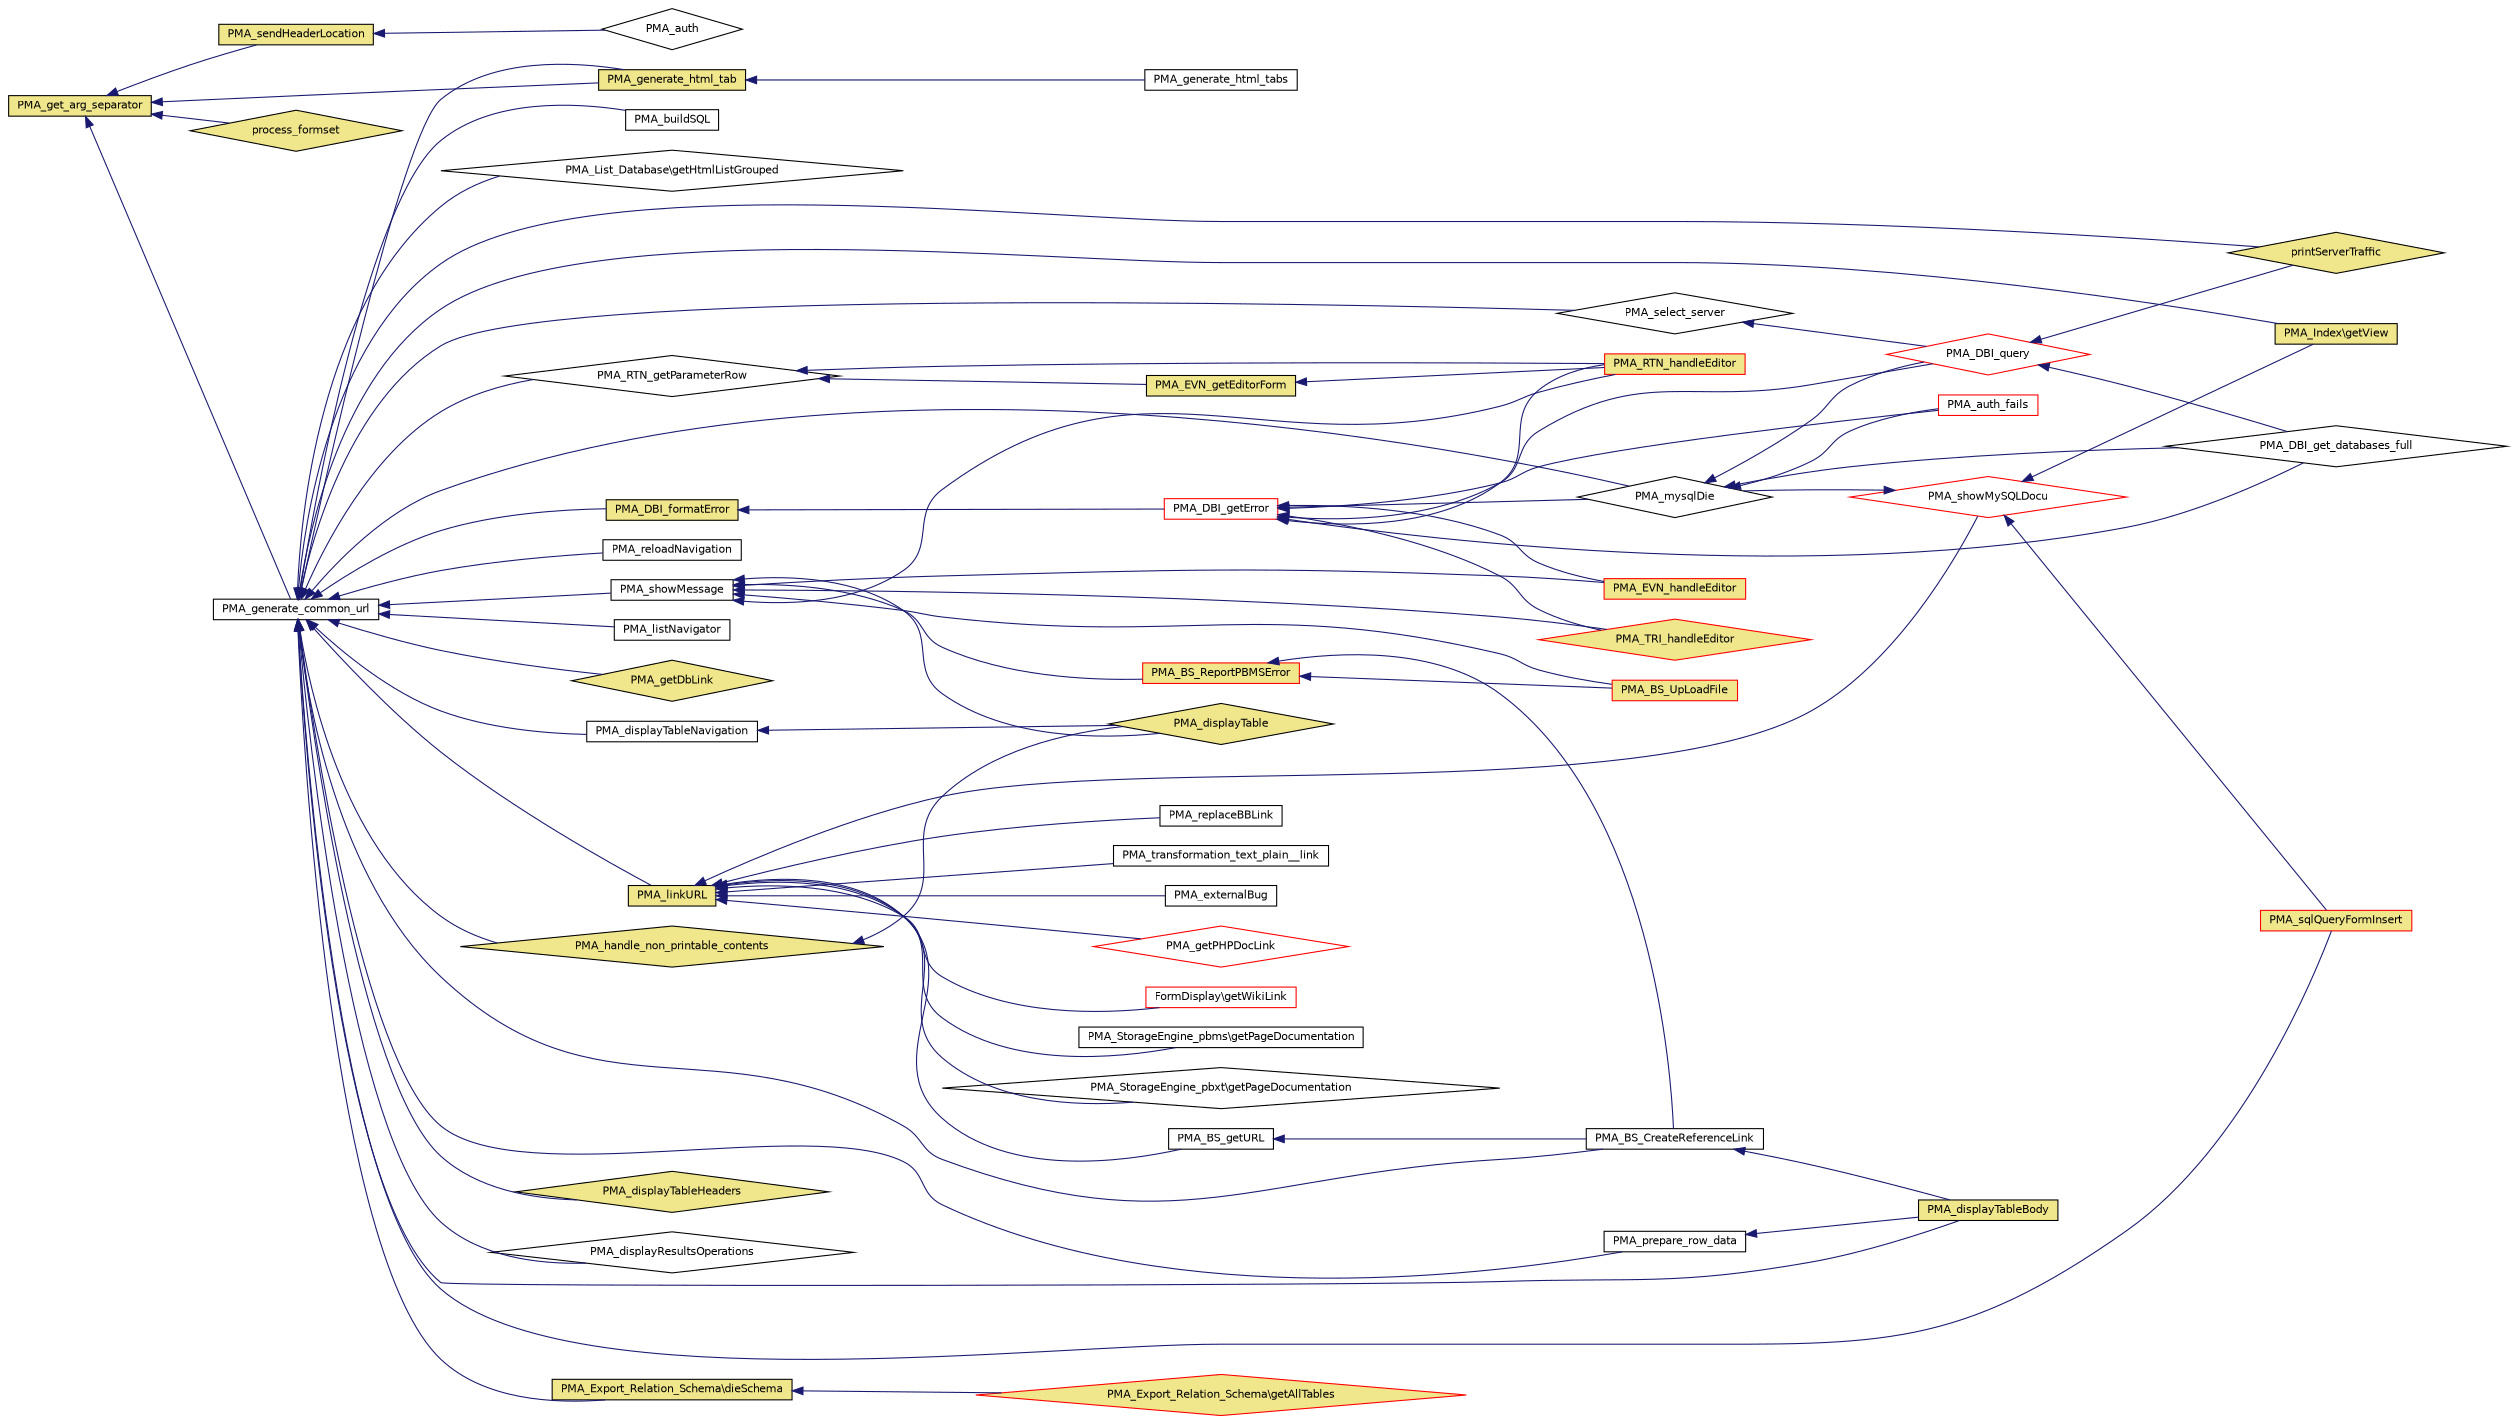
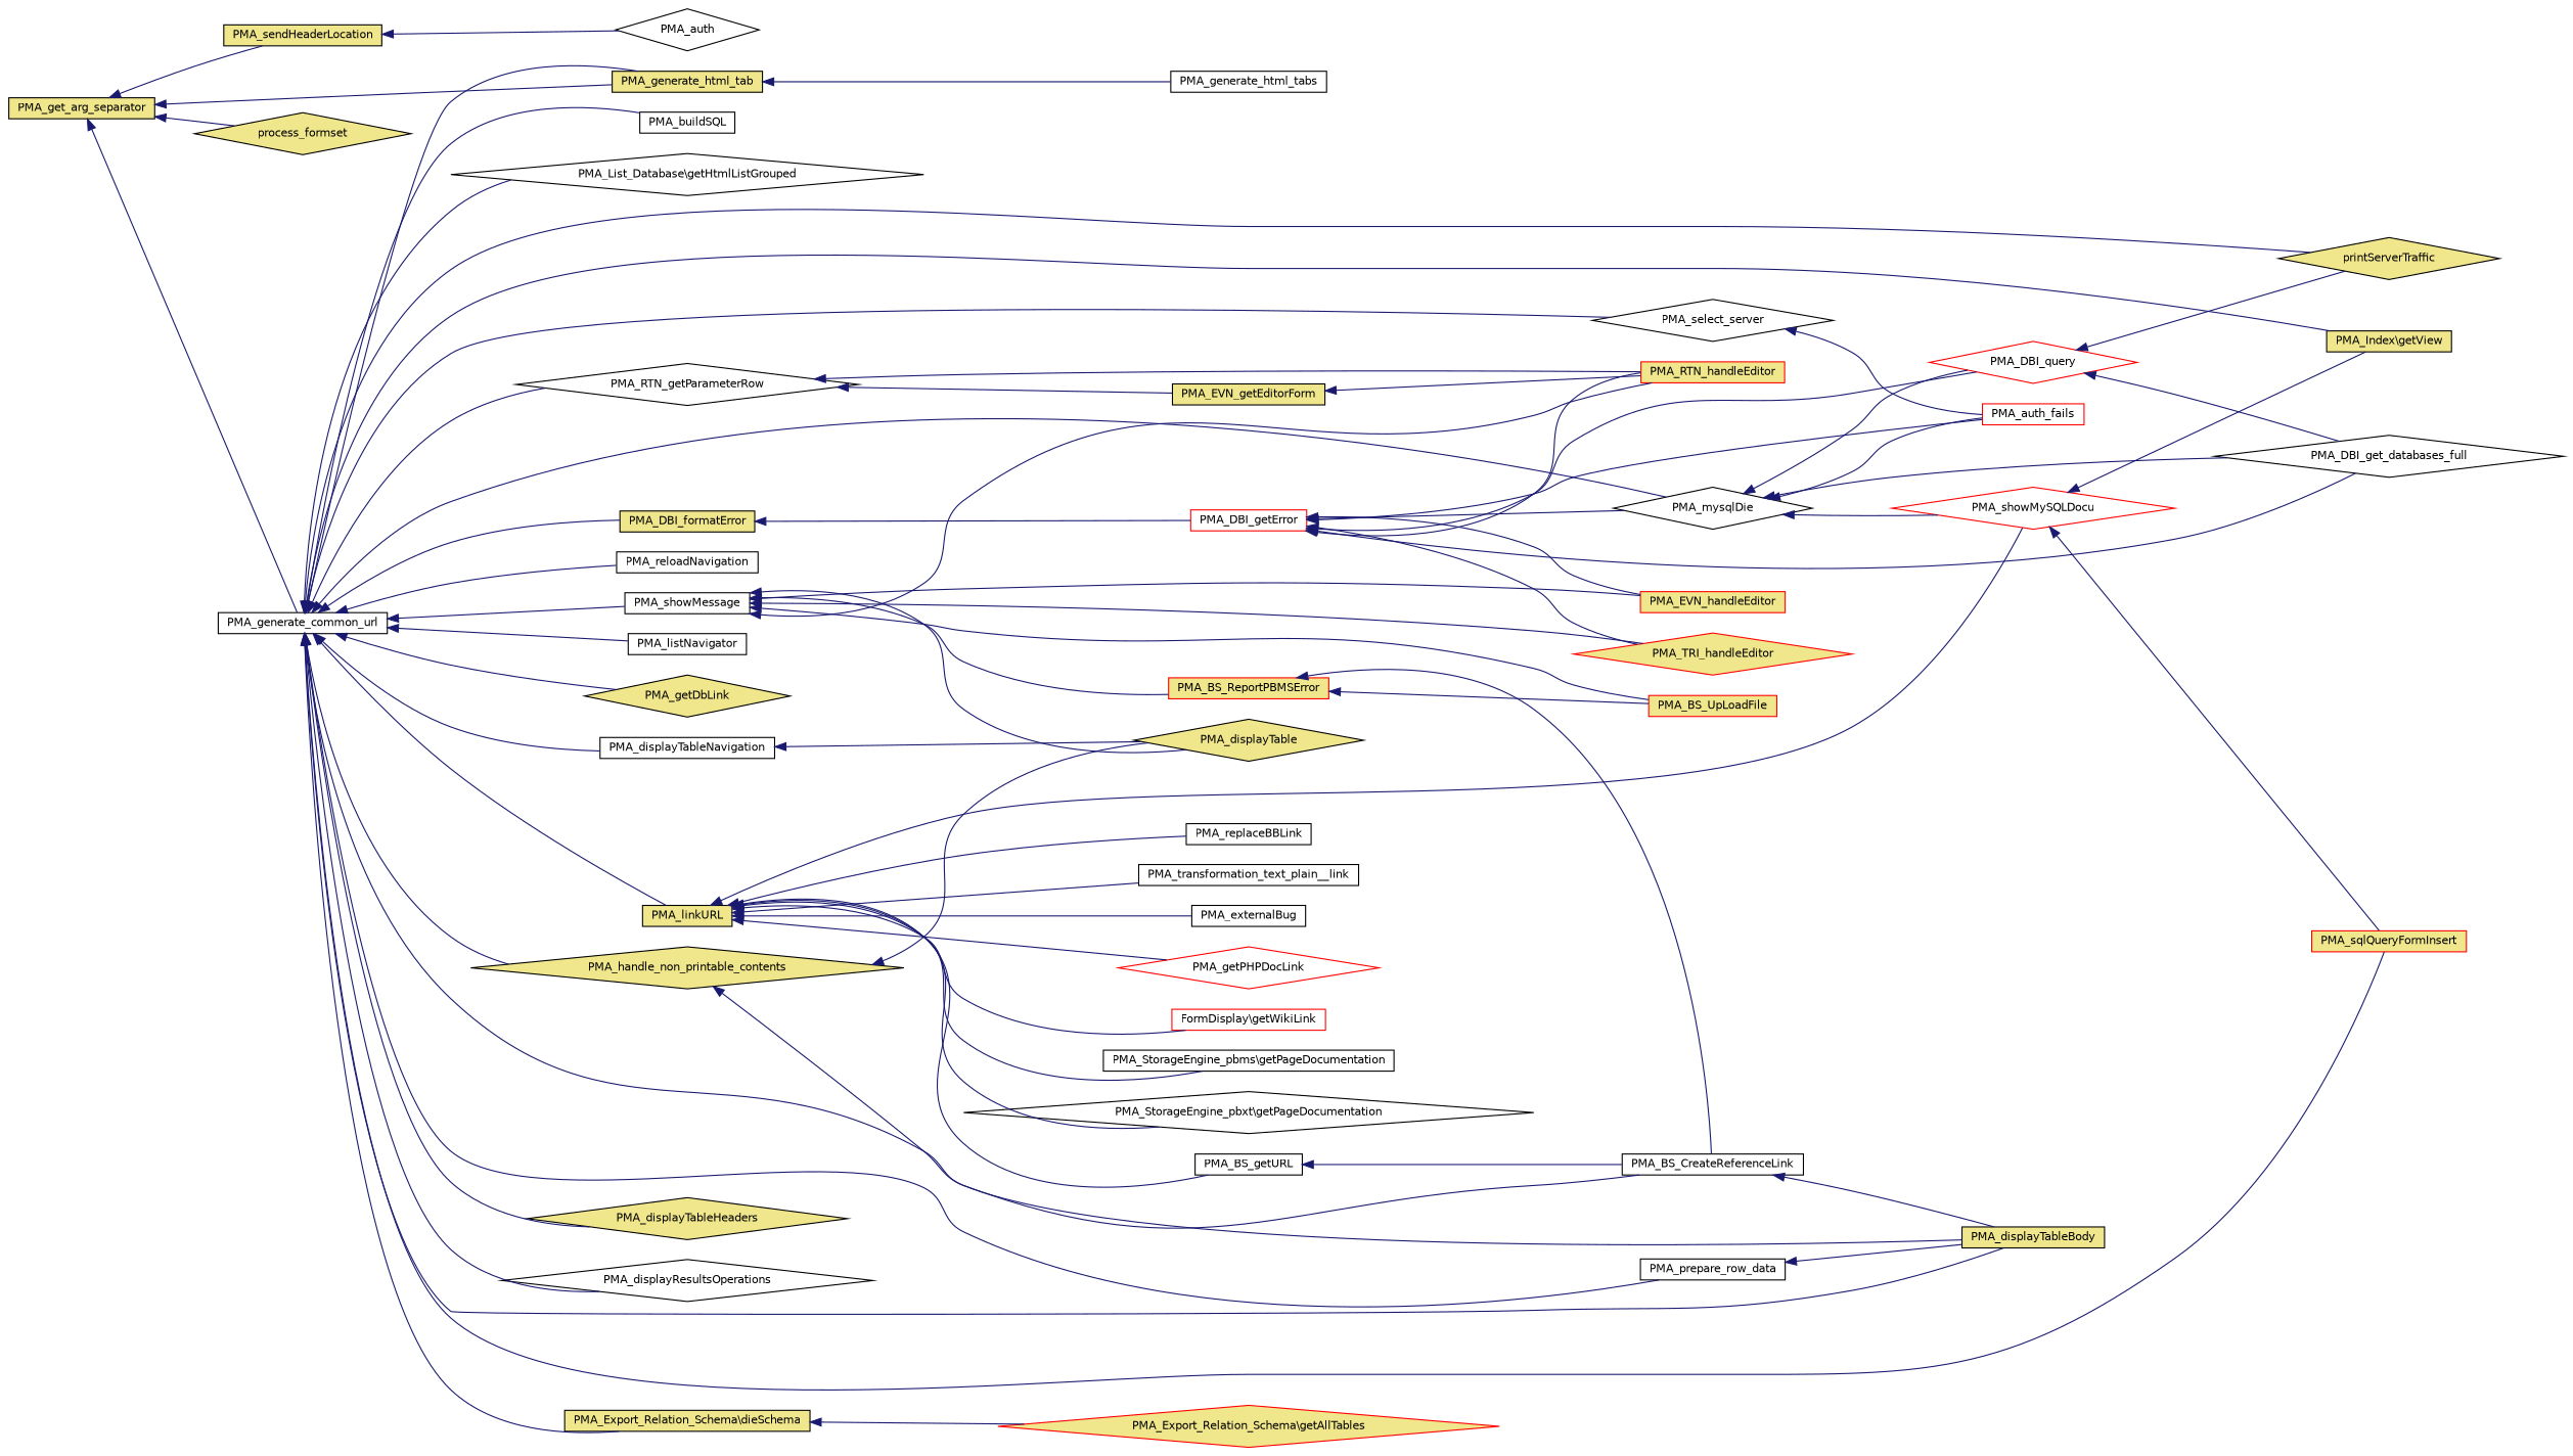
  digraph {
    rankdir=LR
    node [color=black fillcolor=white fontname=Helvetica fontsize=10 shape=box style=filled]
    edge [color=midnightblue dir=back fontname=Helvetica fontsize=10 labelfontname=Helvetica labelfontsize=10 style=solid]
    n1 [fillcolor=khaki fontcolor=black height=0.2 label=PMA_get_arg_separator width=0.4]
    n2 [fillcolor=khaki height=0.2 label=PMA_generate_html_tab width=0.4]
    n3 [fillcolor=khaki height=0.2 label=PMA_sendHeaderLocation width=0.4]
    n4 [fillcolor=khaki height=0.2 label=process_formset shape=diamond width=0.4]
    n5 [height=0.2 label=PMA_generate_common_url width=0.4]
    n6 [height=0.2 label=PMA_generate_html_tabs width=0.4]
    n7 [height=0.2 label=PMA_auth shape=diamond width=0.4]
    n8 [height=0.2 label=PMA_BS_CreateReferenceLink width=0.4]
    n9 [fillcolor=khaki height=0.2 label=PMA_displayTableBody width=0.4]
    n10 [height=0.2 label=PMA_mysqlDie shape=diamond width=0.4]
    n11 [fillcolor=khaki height=0.2 label=printServerTraffic shape=diamond width=0.4]
    n12 [height=0.2 label=PMA_reloadNavigation width=0.4]
    n13 [height=0.2 label=PMA_showMessage width=0.4]
    n14 [height=0.2 label=PMA_listNavigator width=0.4]
    n15 [fillcolor=khaki height=0.2 label=PMA_getDbLink shape=diamond width=0.4]
    n16 [fillcolor=khaki height=0.2 label=PMA_linkURL width=0.4]
    n17 [fillcolor=khaki height=0.2 label="PMA_Index\\getView" width=0.4]
    n18 [color=red fillcolor=khaki height=0.2 label=PMA_sqlQueryFormInsert width=0.4]
    n19 [fillcolor=khaki height=0.2 label=PMA_DBI_formatError width=0.4]
    n20 [height=0.2 label=PMA_displayTableNavigation width=0.4]
    n21 [fillcolor=khaki height=0.2 label=PMA_displayTableHeaders shape=diamond width=0.4]
    n22 [height=0.2 label=PMA_displayResultsOperations shape=diamond width=0.4]
    n23 [fillcolor=khaki height=0.2 label=PMA_handle_non_printable_contents shape=diamond width=0.4]
    n24 [height=0.2 label=PMA_prepare_row_data width=0.4]
    n25 [fillcolor=khaki height=0.2 label="PMA_Export_Relation_Schema\\dieSchema" width=0.4]
    n26 [height=0.2 label=PMA_buildSQL width=0.4]
    n27 [height=0.2 label="PMA_List_Database\\getHtmlListGrouped" shape=diamond width=0.4]
    n28 [height=0.2 label=PMA_RTN_getParameterRow shape=diamond width=0.4]
    n29 [height=0.2 label=PMA_select_server shape=diamond width=0.4]
    n30 [color=red height=0.2 label=PMA_auth_fails width=0.4]
    n31 [color=red height=0.2 label=PMA_DBI_query shape=diamond width=0.4]
    n32 [height=0.2 label=PMA_DBI_get_databases_full shape=diamond width=0.4]
    n33 [color=red fillcolor=khaki height=0.2 label=PMA_BS_ReportPBMSError width=0.4]
    n34 [color=red fillcolor=khaki height=0.2 label=PMA_BS_UpLoadFile width=0.4]
    n35 [fillcolor=khaki height=0.2 label=PMA_displayTable shape=diamond width=0.4]
    n36 [color=red fillcolor=khaki height=0.2 label=PMA_EVN_handleEditor width=0.4]
    n37 [color=red fillcolor=khaki height=0.2 label=PMA_RTN_handleEditor width=0.4]
    n38 [color=red fillcolor=khaki height=0.2 label=PMA_TRI_handleEditor shape=diamond width=0.4]
    n39 [height=0.2 label=PMA_BS_getURL width=0.4]
    n40 [color=red height=0.2 label=PMA_showMySQLDocu shape=diamond width=0.4]
    n41 [height=0.2 label=PMA_externalBug width=0.4]
    n42 [color=red height=0.2 label=PMA_getPHPDocLink shape=diamond width=0.4]
    n43 [color=red height=0.2 label="FormDisplay\\getWikiLink" width=0.4]
    n44 [height=0.2 label="PMA_StorageEngine_pbms\\getPageDocumentation" width=0.4]
    n45 [height=0.2 label="PMA_StorageEngine_pbxt\\getPageDocumentation" shape=diamond width=0.4]
    n46 [height=0.2 label=PMA_replaceBBLink width=0.4]
    n47 [height=0.2 label=PMA_transformation_text_plain__link width=0.4]
    n48 [color=red height=0.2 label=PMA_DBI_getError width=0.4]
    n49 [color=red fillcolor=khaki height=0.2 label="PMA_Export_Relation_Schema\\getAllTables" shape=diamond width=0.4]
    n50 [fillcolor=khaki height=0.2 label=PMA_EVN_getEditorForm width=0.4]
    n1 -> n2
    n1 -> n3
    n1 -> n4
    n1 -> n5
    n2 -> n6
    n3 -> n7
    n5 -> n2
    n5 -> n8
    n5 -> n9
    n5 -> n10
    n5 -> n11
    n5 -> n12
    n5 -> n13
    n5 -> n14
    n5 -> n15
    n5 -> n16
    n5 -> n17
    n5 -> n18
    n5 -> n19
    n5 -> n20
    n5 -> n21
    n5 -> n22
    n5 -> n23
    n5 -> n24
    n5 -> n25
    n5 -> n26
    n5 -> n27
    n5 -> n28
    n5 -> n29
    n8 -> n9
    n10 -> n30
    n10 -> n31
    n10 -> n32
    n13 -> n33
    n13 -> n34
    n13 -> n35
    n13 -> n36
    n13 -> n37
    n13 -> n38
    n16 -> n39
    n16 -> n40
    n16 -> n41
    n16 -> n42
    n16 -> n43
    n16 -> n44
    n16 -> n45
    n16 -> n46
    n16 -> n47
    n19 -> n48
    n20 -> n35
+   n23 -> n9
    n23 -> n35
    n24 -> n9
    n25 -> n49
    n28 -> n37
    n28 -> n50
-   n29 -> n31
+   n29 -> n30
    n31 -> n11
    n31 -> n32
    n33 -> n8
    n33 -> n34
    n39 -> n8
-   n40 -> n10
+   n10 -> n40
    n40 -> n17
    n40 -> n18
    n48 -> n10
    n48 -> n30
    n48 -> n31
    n48 -> n32
    n48 -> n36
    n48 -> n37
    n48 -> n38
    n50 -> n37
  }
